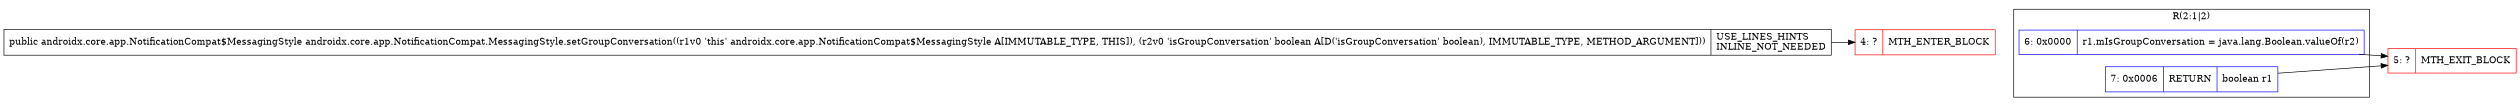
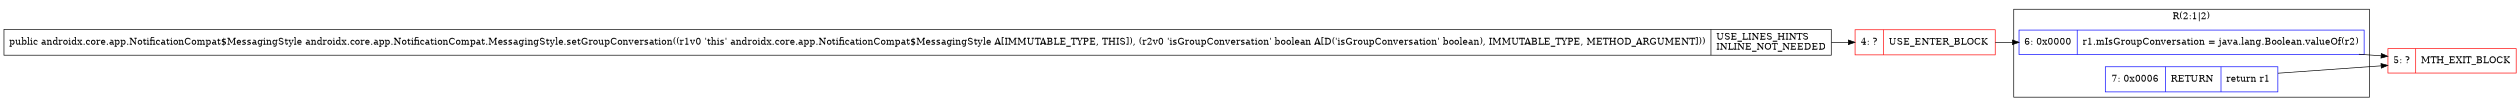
  digraph {
    rankdir=LR
    node [color=blue shape=record]
    n1 [label="{6\:\ 0x0000|r1.mIsGroupConversation = java.lang.Boolean.valueOf(r2)\l}"]
-   n2 [label="{7\:\ 0x0006|RETURN\l|boolean r1\l}"]
+   n2 [label="{7\:\ 0x0006|RETURN\l|return r1\l}"]
    n3 [color=red label="{5\:\ ?|MTH_EXIT_BLOCK\l}"]
-   n4 [color=red label="{4\:\ ?|MTH_ENTER_BLOCK\l}"]
+   n4 [color=red label="{4\:\ ?|USE_ENTER_BLOCK\l}"]
    n5 [label="{public androidx.core.app.NotificationCompat$MessagingStyle androidx.core.app.NotificationCompat.MessagingStyle.setGroupConversation((r1v0 'this' androidx.core.app.NotificationCompat$MessagingStyle A[IMMUTABLE_TYPE, THIS]), (r2v0 'isGroupConversation' boolean A[D('isGroupConversation' boolean), IMMUTABLE_TYPE, METHOD_ARGUMENT]))  | USE_LINES_HINTS\lINLINE_NOT_NEEDED\l}" color=""]
    subgraph cluster_1 {
      label="R(2:1|2)"
      n1
      n2
    }
    n1 -> n3
    n2 -> n3
+   n4 -> n1
    n5 -> n4
  }
